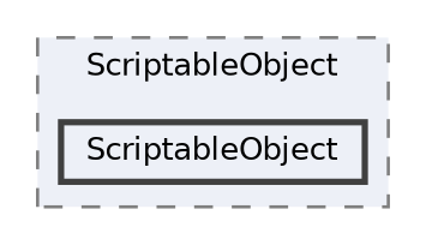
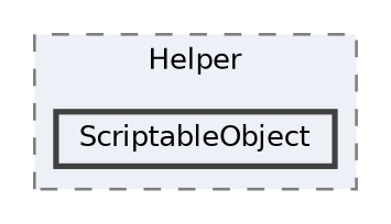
  digraph {
    compound=true
    n1 [color=grey25 fillcolor="#edf0f7" fontname=Helvetica fontsize=10 height=0.2 label=ScriptableObject shape=box style="filled,bold" width=0.4]
    subgraph cluster_1 {
      bgcolor="#edf0f7"
      fontname=Helvetica
      fontsize=10
-     label=ScriptableObject
+     label=Helper
      pencolor=grey50
      style="filled,dashed"
      n1
    }
  }
